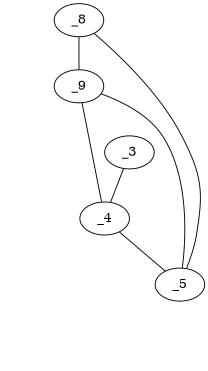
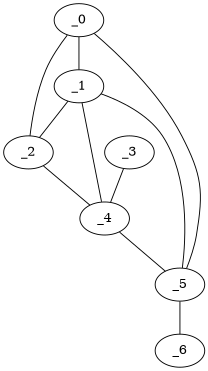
  graph {
    edge [valence=2]
-   _0 [x=16 y=70 label=_8]
-   _1 [x=40 y=73 label=_9]
+   _0 [x=16 y=70]
+   _1 [x=40 y=73]
+   _2 [x=72 y=123]
    _5 [x=99 y=20]
    _4 [x=87 y=69]
+   _6 [x=124 y=62]
    _3 [x=86 y=120]
    _0 -- _1
+   _0 -- _2 [valence=1]
    _0 -- _5 [valence=1]
+   _1 -- _2 [valence=1]
    _1 -- _5 [valence=1]
    _1 -- _4
+   _2 -- _4
+   _5 -- _6 [valence=1]
    _4 -- _5
    _3 -- _4
  }
